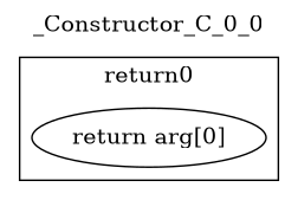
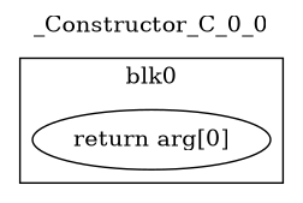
  digraph {
    label=_Constructor_C_0_0
    labelloc=t
    rankdir=TB
    n1 [label="return arg[0]"]
    subgraph cluster_1 {
-     label=return0
+     label=blk0
      n1
    }
  }
